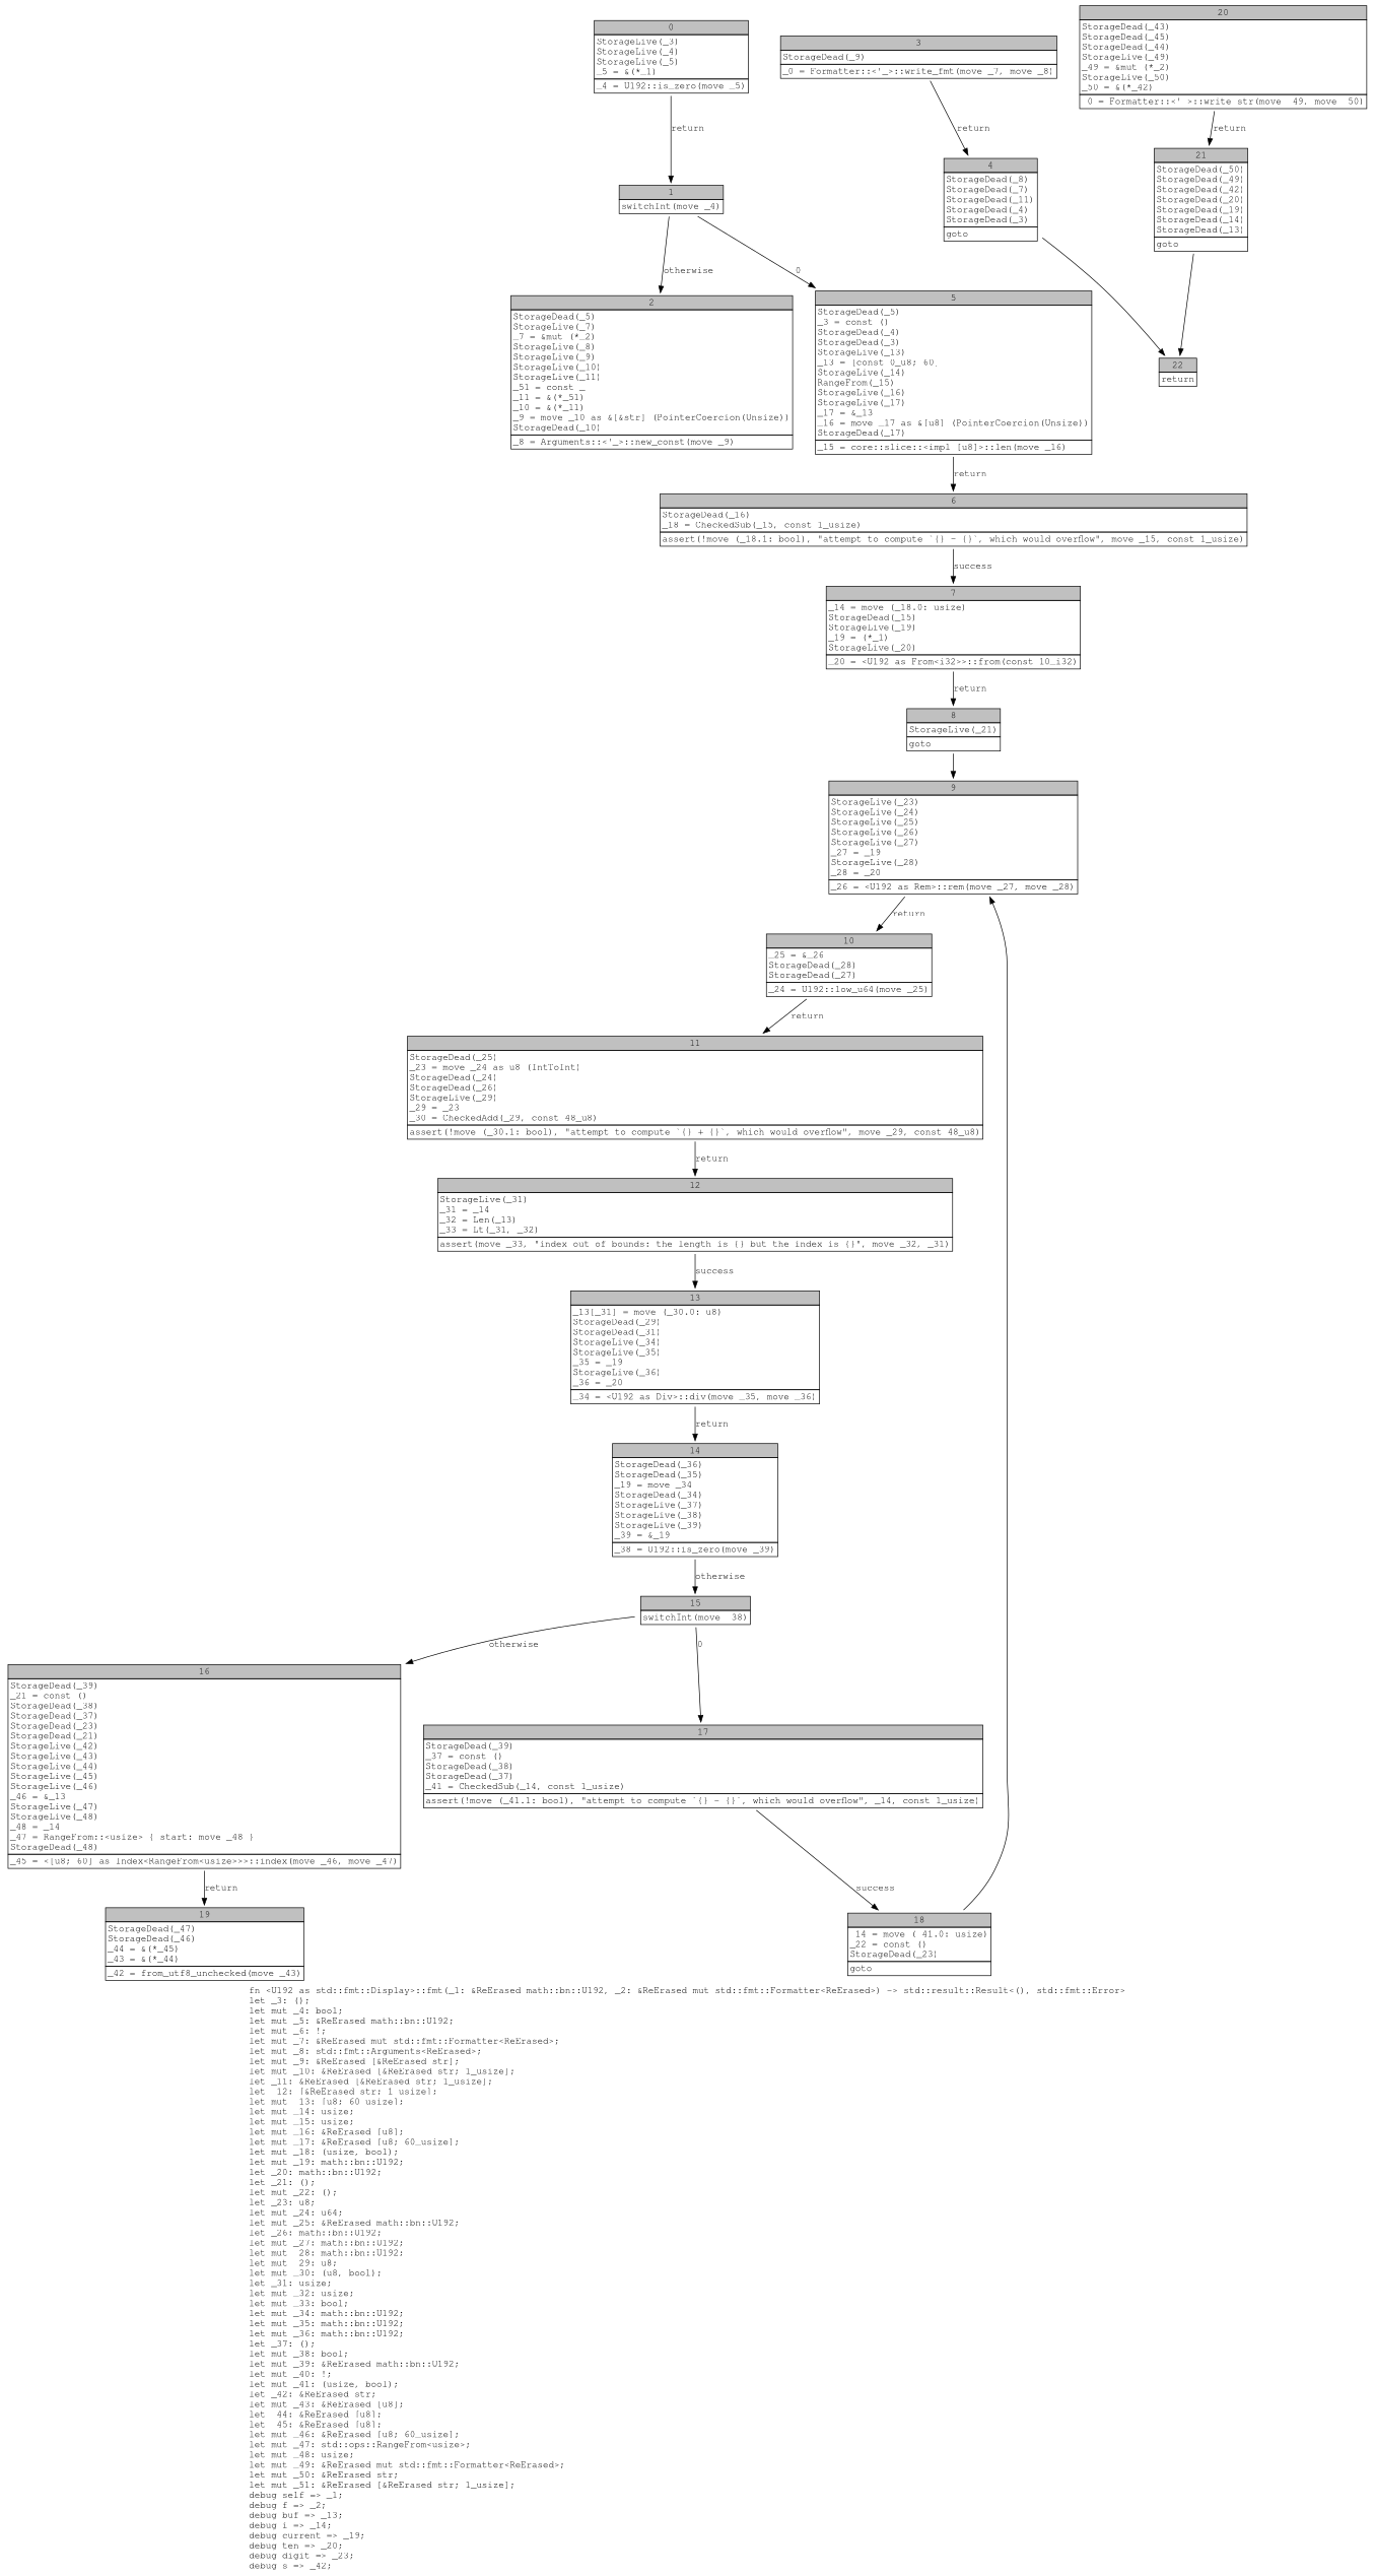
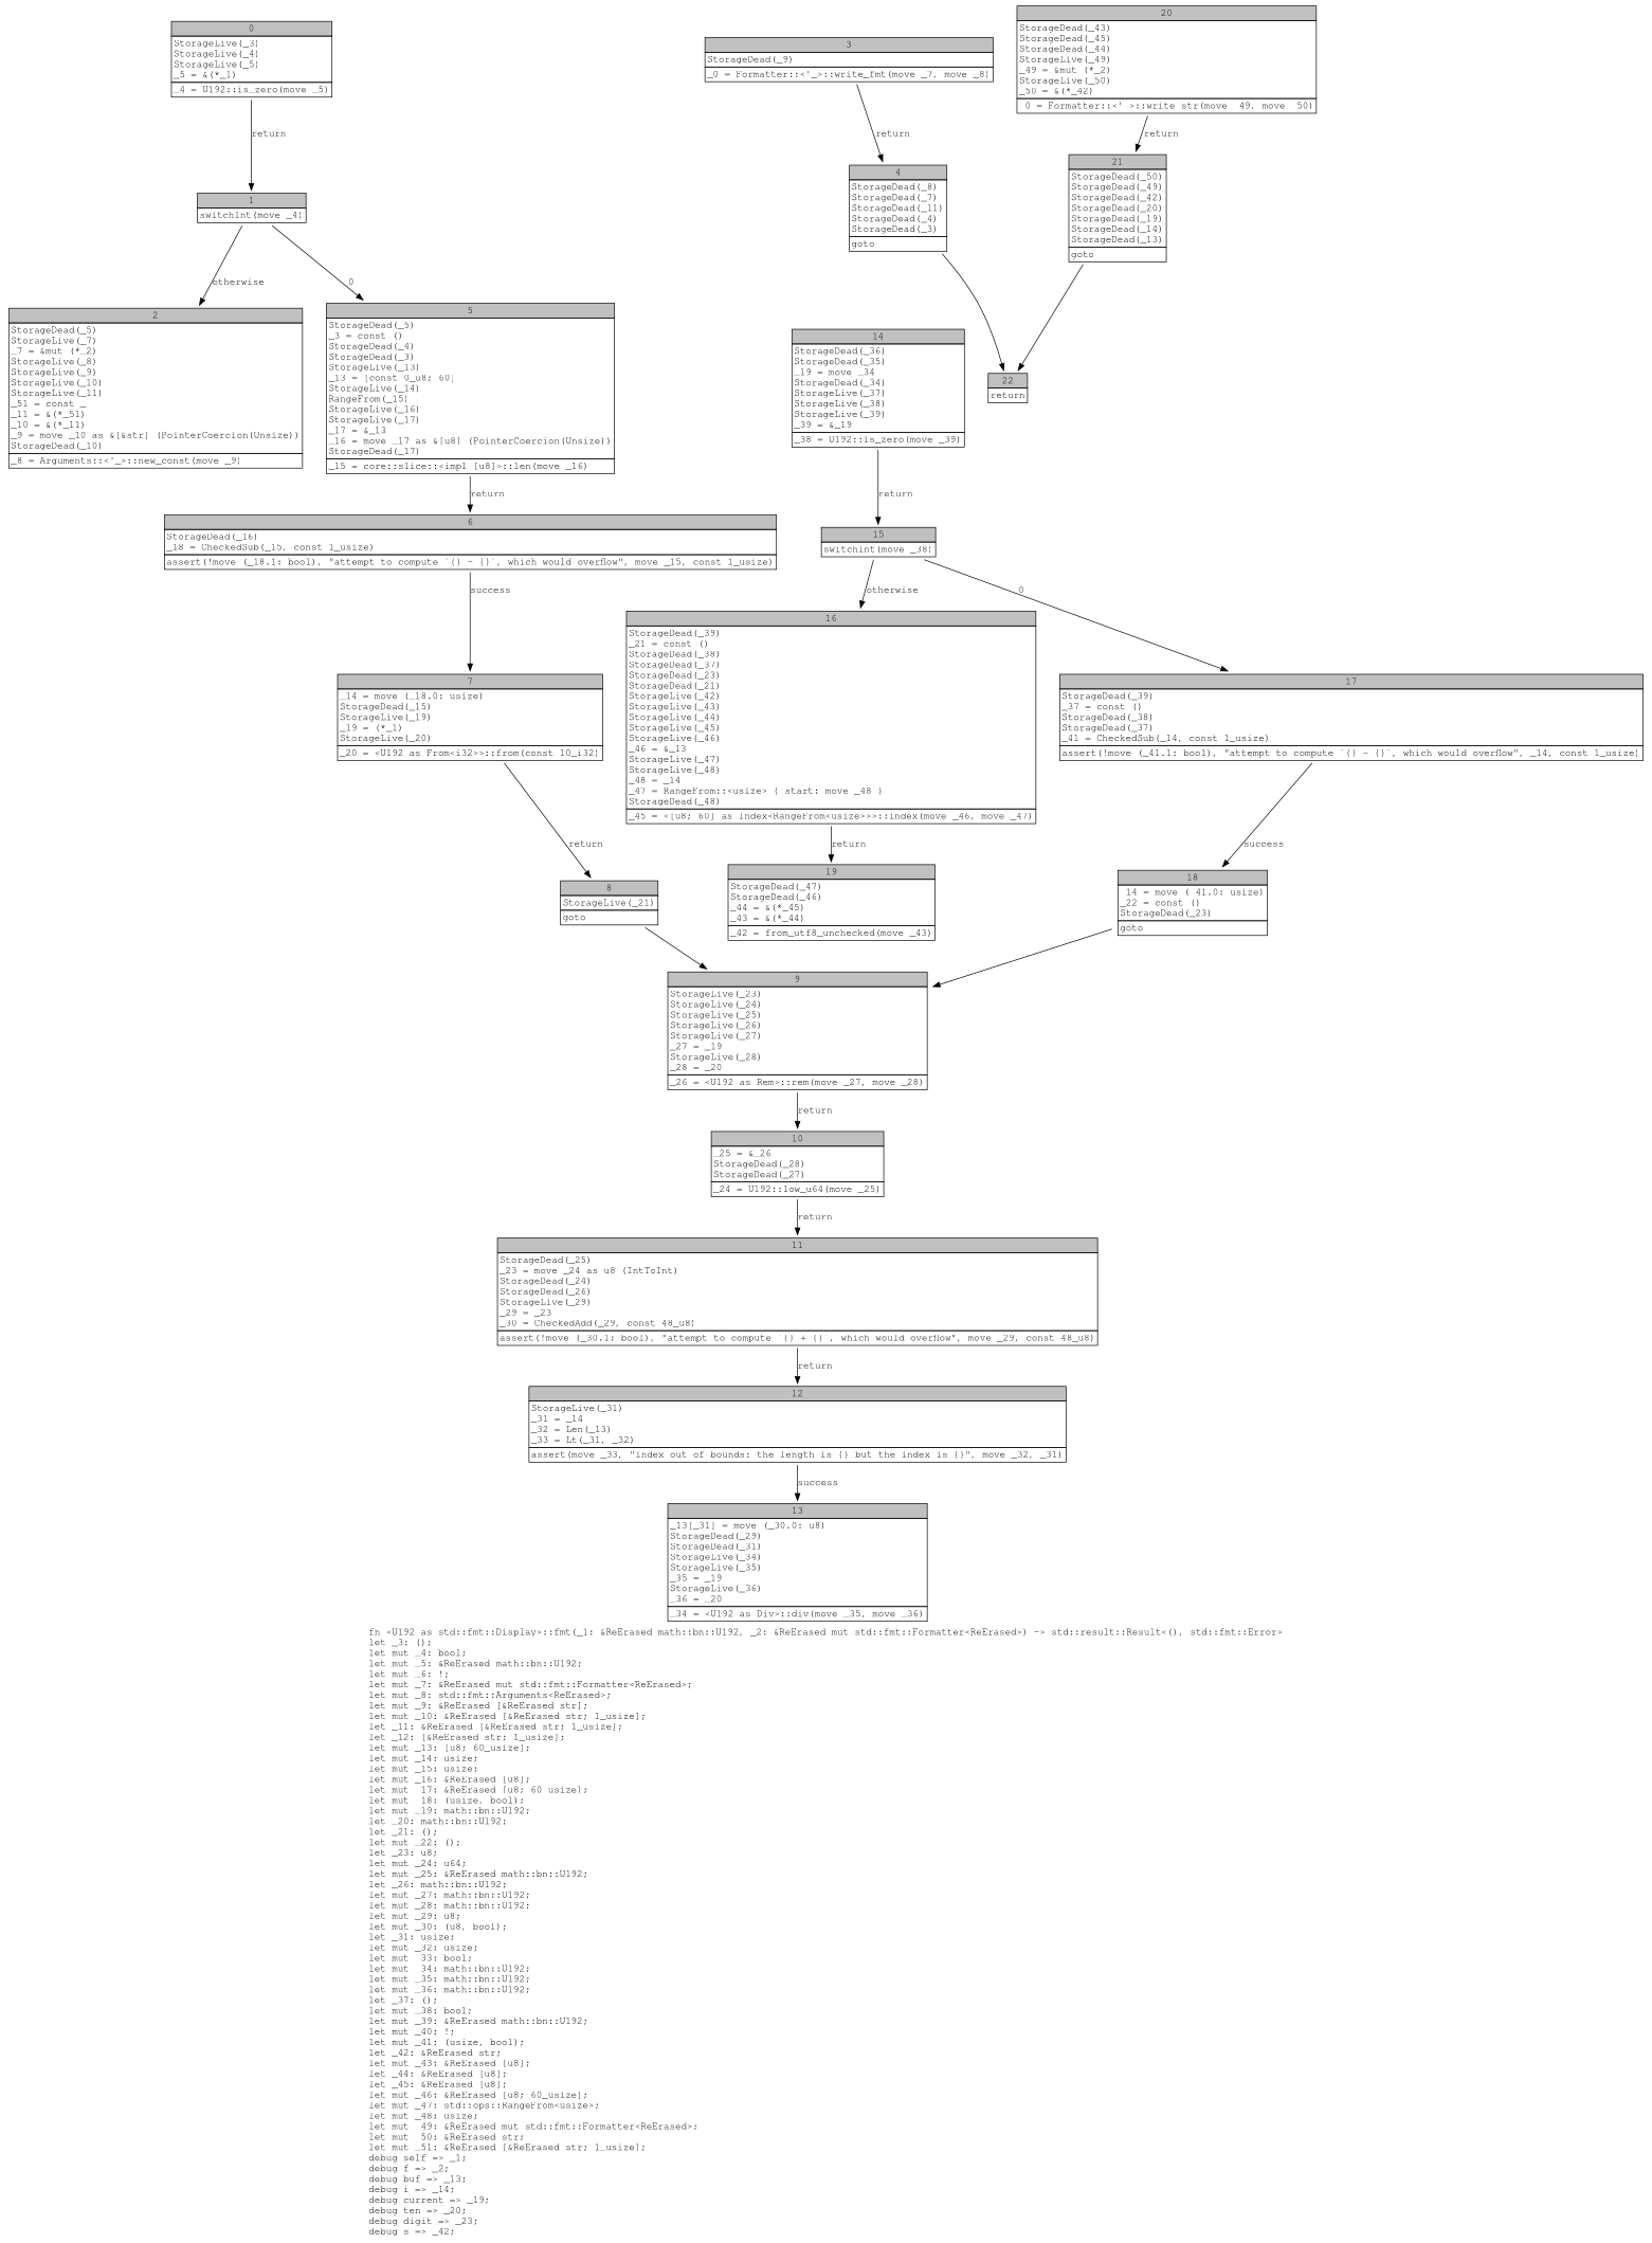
  digraph {
    fontname="Courier, monospace"
    label=<fn &lt;U192 as std::fmt::Display&gt;::fmt(_1: &amp;ReErased math::bn::U192, _2: &amp;ReErased mut std::fmt::Formatter&lt;ReErased&gt;) -&gt; std::result::Result&lt;(), std::fmt::Error&gt;<br align="left"/>let _3: ();<br align="left"/>let mut _4: bool;<br align="left"/>let mut _5: &amp;ReErased math::bn::U192;<br align="left"/>let mut _6: !;<br align="left"/>let mut _7: &amp;ReErased mut std::fmt::Formatter&lt;ReErased&gt;;<br align="left"/>let mut _8: std::fmt::Arguments&lt;ReErased&gt;;<br align="left"/>let mut _9: &amp;ReErased [&amp;ReErased str];<br align="left"/>let mut _10: &amp;ReErased [&amp;ReErased str; 1_usize];<br align="left"/>let _11: &amp;ReErased [&amp;ReErased str; 1_usize];<br align="left"/>let _12: [&amp;ReErased str; 1_usize];<br align="left"/>let mut _13: [u8; 60_usize];<br align="left"/>let mut _14: usize;<br align="left"/>let mut _15: usize;<br align="left"/>let mut _16: &amp;ReErased [u8];<br align="left"/>let mut _17: &amp;ReErased [u8; 60_usize];<br align="left"/>let mut _18: (usize, bool);<br align="left"/>let mut _19: math::bn::U192;<br align="left"/>let _20: math::bn::U192;<br align="left"/>let _21: ();<br align="left"/>let mut _22: ();<br align="left"/>let _23: u8;<br align="left"/>let mut _24: u64;<br align="left"/>let mut _25: &amp;ReErased math::bn::U192;<br align="left"/>let _26: math::bn::U192;<br align="left"/>let mut _27: math::bn::U192;<br align="left"/>let mut _28: math::bn::U192;<br align="left"/>let mut _29: u8;<br align="left"/>let mut _30: (u8, bool);<br align="left"/>let _31: usize;<br align="left"/>let mut _32: usize;<br align="left"/>let mut _33: bool;<br align="left"/>let mut _34: math::bn::U192;<br align="left"/>let mut _35: math::bn::U192;<br align="left"/>let mut _36: math::bn::U192;<br align="left"/>let _37: ();<br align="left"/>let mut _38: bool;<br align="left"/>let mut _39: &amp;ReErased math::bn::U192;<br align="left"/>let mut _40: !;<br align="left"/>let mut _41: (usize, bool);<br align="left"/>let _42: &amp;ReErased str;<br align="left"/>let mut _43: &amp;ReErased [u8];<br align="left"/>let _44: &amp;ReErased [u8];<br align="left"/>let _45: &amp;ReErased [u8];<br align="left"/>let mut _46: &amp;ReErased [u8; 60_usize];<br align="left"/>let mut _47: std::ops::RangeFrom&lt;usize&gt;;<br align="left"/>let mut _48: usize;<br align="left"/>let mut _49: &amp;ReErased mut std::fmt::Formatter&lt;ReErased&gt;;<br align="left"/>let mut _50: &amp;ReErased str;<br align="left"/>let mut _51: &amp;ReErased [&amp;ReErased str; 1_usize];<br align="left"/>debug self =&gt; _1;<br align="left"/>debug f =&gt; _2;<br align="left"/>debug buf =&gt; _13;<br align="left"/>debug i =&gt; _14;<br align="left"/>debug current =&gt; _19;<br align="left"/>debug ten =&gt; _20;<br align="left"/>debug digit =&gt; _23;<br align="left"/>debug s =&gt; _42;<br align="left"/>>
    node [fontname="Courier, monospace" shape=none]
    edge [fontname="Courier, monospace"]
    n1 [label=<<table border="0" cellborder="1" cellspacing="0"><tr><td bgcolor="gray" align="center" colspan="1">0</td></tr><tr><td align="left" balign="left">StorageLive(_3)<br/>StorageLive(_4)<br/>StorageLive(_5)<br/>_5 = &amp;(*_1)<br/></td></tr><tr><td align="left">_4 = U192::is_zero(move _5)</td></tr></table>>]
    n2 [label=<<table border="0" cellborder="1" cellspacing="0"><tr><td bgcolor="gray" align="center" colspan="1">1</td></tr><tr><td align="left">switchInt(move _4)</td></tr></table>>]
    n3 [label=<<table border="0" cellborder="1" cellspacing="0"><tr><td bgcolor="gray" align="center" colspan="1">2</td></tr><tr><td align="left" balign="left">StorageDead(_5)<br/>StorageLive(_7)<br/>_7 = &amp;mut (*_2)<br/>StorageLive(_8)<br/>StorageLive(_9)<br/>StorageLive(_10)<br/>StorageLive(_11)<br/>_51 = const _<br/>_11 = &amp;(*_51)<br/>_10 = &amp;(*_11)<br/>_9 = move _10 as &amp;[&amp;str] (PointerCoercion(Unsize))<br/>StorageDead(_10)<br/></td></tr><tr><td align="left">_8 = Arguments::&lt;'_&gt;::new_const(move _9)</td></tr></table>>]
    n4 [label=<<table border="0" cellborder="1" cellspacing="0"><tr><td bgcolor="gray" align="center" colspan="1">5</td></tr><tr><td align="left" balign="left">StorageDead(_5)<br/>_3 = const ()<br/>StorageDead(_4)<br/>StorageDead(_3)<br/>StorageLive(_13)<br/>_13 = [const 0_u8; 60]<br/>StorageLive(_14)<br/>RangeFrom(_15)<br/>StorageLive(_16)<br/>StorageLive(_17)<br/>_17 = &amp;_13<br/>_16 = move _17 as &amp;[u8] (PointerCoercion(Unsize))<br/>StorageDead(_17)<br/></td></tr><tr><td align="left">_15 = core::slice::&lt;impl [u8]&gt;::len(move _16)</td></tr></table>>]
    n5 [label=<<table border="0" cellborder="1" cellspacing="0"><tr><td bgcolor="gray" align="center" colspan="1">6</td></tr><tr><td align="left" balign="left">StorageDead(_16)<br/>_18 = CheckedSub(_15, const 1_usize)<br/></td></tr><tr><td align="left">assert(!move (_18.1: bool), &quot;attempt to compute `{} - {}`, which would overflow&quot;, move _15, const 1_usize)</td></tr></table>>]
    n6 [label=<<table border="0" cellborder="1" cellspacing="0"><tr><td bgcolor="gray" align="center" colspan="1">3</td></tr><tr><td align="left" balign="left">StorageDead(_9)<br/></td></tr><tr><td align="left">_0 = Formatter::&lt;'_&gt;::write_fmt(move _7, move _8)</td></tr></table>>]
    n7 [label=<<table border="0" cellborder="1" cellspacing="0"><tr><td bgcolor="gray" align="center" colspan="1">4</td></tr><tr><td align="left" balign="left">StorageDead(_8)<br/>StorageDead(_7)<br/>StorageDead(_11)<br/>StorageDead(_4)<br/>StorageDead(_3)<br/></td></tr><tr><td align="left">goto</td></tr></table>>]
    n8 [label=<<table border="0" cellborder="1" cellspacing="0"><tr><td bgcolor="gray" align="center" colspan="1">22</td></tr><tr><td align="left">return</td></tr></table>>]
    n9 [label=<<table border="0" cellborder="1" cellspacing="0"><tr><td bgcolor="gray" align="center" colspan="1">7</td></tr><tr><td align="left" balign="left">_14 = move (_18.0: usize)<br/>StorageDead(_15)<br/>StorageLive(_19)<br/>_19 = (*_1)<br/>StorageLive(_20)<br/></td></tr><tr><td align="left">_20 = &lt;U192 as From&lt;i32&gt;&gt;::from(const 10_i32)</td></tr></table>>]
    n10 [label=<<table border="0" cellborder="1" cellspacing="0"><tr><td bgcolor="gray" align="center" colspan="1">8</td></tr><tr><td align="left" balign="left">StorageLive(_21)<br/></td></tr><tr><td align="left">goto</td></tr></table>>]
    n11 [label=<<table border="0" cellborder="1" cellspacing="0"><tr><td bgcolor="gray" align="center" colspan="1">9</td></tr><tr><td align="left" balign="left">StorageLive(_23)<br/>StorageLive(_24)<br/>StorageLive(_25)<br/>StorageLive(_26)<br/>StorageLive(_27)<br/>_27 = _19<br/>StorageLive(_28)<br/>_28 = _20<br/></td></tr><tr><td align="left">_26 = &lt;U192 as Rem&gt;::rem(move _27, move _28)</td></tr></table>>]
    n12 [label=<<table border="0" cellborder="1" cellspacing="0"><tr><td bgcolor="gray" align="center" colspan="1">10</td></tr><tr><td align="left" balign="left">_25 = &amp;_26<br/>StorageDead(_28)<br/>StorageDead(_27)<br/></td></tr><tr><td align="left">_24 = U192::low_u64(move _25)</td></tr></table>>]
    n13 [label=<<table border="0" cellborder="1" cellspacing="0"><tr><td bgcolor="gray" align="center" colspan="1">11</td></tr><tr><td align="left" balign="left">StorageDead(_25)<br/>_23 = move _24 as u8 (IntToInt)<br/>StorageDead(_24)<br/>StorageDead(_26)<br/>StorageLive(_29)<br/>_29 = _23<br/>_30 = CheckedAdd(_29, const 48_u8)<br/></td></tr><tr><td align="left">assert(!move (_30.1: bool), &quot;attempt to compute `{} + {}`, which would overflow&quot;, move _29, const 48_u8)</td></tr></table>>]
    n14 [label=<<table border="0" cellborder="1" cellspacing="0"><tr><td bgcolor="gray" align="center" colspan="1">12</td></tr><tr><td align="left" balign="left">StorageLive(_31)<br/>_31 = _14<br/>_32 = Len(_13)<br/>_33 = Lt(_31, _32)<br/></td></tr><tr><td align="left">assert(move _33, &quot;index out of bounds: the length is {} but the index is {}&quot;, move _32, _31)</td></tr></table>>]
    n15 [label=<<table border="0" cellborder="1" cellspacing="0"><tr><td bgcolor="gray" align="center" colspan="1">13</td></tr><tr><td align="left" balign="left">_13[_31] = move (_30.0: u8)<br/>StorageDead(_29)<br/>StorageDead(_31)<br/>StorageLive(_34)<br/>StorageLive(_35)<br/>_35 = _19<br/>StorageLive(_36)<br/>_36 = _20<br/></td></tr><tr><td align="left">_34 = &lt;U192 as Div&gt;::div(move _35, move _36)</td></tr></table>>]
    n16 [label=<<table border="0" cellborder="1" cellspacing="0"><tr><td bgcolor="gray" align="center" colspan="1">14</td></tr><tr><td align="left" balign="left">StorageDead(_36)<br/>StorageDead(_35)<br/>_19 = move _34<br/>StorageDead(_34)<br/>StorageLive(_37)<br/>StorageLive(_38)<br/>StorageLive(_39)<br/>_39 = &amp;_19<br/></td></tr><tr><td align="left">_38 = U192::is_zero(move _39)</td></tr></table>>]
    n17 [label=<<table border="0" cellborder="1" cellspacing="0"><tr><td bgcolor="gray" align="center" colspan="1">15</td></tr><tr><td align="left">switchInt(move _38)</td></tr></table>>]
    n18 [label=<<table border="0" cellborder="1" cellspacing="0"><tr><td bgcolor="gray" align="center" colspan="1">16</td></tr><tr><td align="left" balign="left">StorageDead(_39)<br/>_21 = const ()<br/>StorageDead(_38)<br/>StorageDead(_37)<br/>StorageDead(_23)<br/>StorageDead(_21)<br/>StorageLive(_42)<br/>StorageLive(_43)<br/>StorageLive(_44)<br/>StorageLive(_45)<br/>StorageLive(_46)<br/>_46 = &amp;_13<br/>StorageLive(_47)<br/>StorageLive(_48)<br/>_48 = _14<br/>_47 = RangeFrom::&lt;usize&gt; { start: move _48 }<br/>StorageDead(_48)<br/></td></tr><tr><td align="left">_45 = &lt;[u8; 60] as Index&lt;RangeFrom&lt;usize&gt;&gt;&gt;::index(move _46, move _47)</td></tr></table>>]
    n19 [label=<<table border="0" cellborder="1" cellspacing="0"><tr><td bgcolor="gray" align="center" colspan="1">17</td></tr><tr><td align="left" balign="left">StorageDead(_39)<br/>_37 = const ()<br/>StorageDead(_38)<br/>StorageDead(_37)<br/>_41 = CheckedSub(_14, const 1_usize)<br/></td></tr><tr><td align="left">assert(!move (_41.1: bool), &quot;attempt to compute `{} - {}`, which would overflow&quot;, _14, const 1_usize)</td></tr></table>>]
    n20 [label=<<table border="0" cellborder="1" cellspacing="0"><tr><td bgcolor="gray" align="center" colspan="1">19</td></tr><tr><td align="left" balign="left">StorageDead(_47)<br/>StorageDead(_46)<br/>_44 = &amp;(*_45)<br/>_43 = &amp;(*_44)<br/></td></tr><tr><td align="left">_42 = from_utf8_unchecked(move _43)</td></tr></table>>]
    n21 [label=<<table border="0" cellborder="1" cellspacing="0"><tr><td bgcolor="gray" align="center" colspan="1">18</td></tr><tr><td align="left" balign="left">_14 = move (_41.0: usize)<br/>_22 = const ()<br/>StorageDead(_23)<br/></td></tr><tr><td align="left">goto</td></tr></table>>]
    n22 [label=<<table border="0" cellborder="1" cellspacing="0"><tr><td bgcolor="gray" align="center" colspan="1">20</td></tr><tr><td align="left" balign="left">StorageDead(_43)<br/>StorageDead(_45)<br/>StorageDead(_44)<br/>StorageLive(_49)<br/>_49 = &amp;mut (*_2)<br/>StorageLive(_50)<br/>_50 = &amp;(*_42)<br/></td></tr><tr><td align="left">_0 = Formatter::&lt;'_&gt;::write_str(move _49, move _50)</td></tr></table>>]
    n23 [label=<<table border="0" cellborder="1" cellspacing="0"><tr><td bgcolor="gray" align="center" colspan="1">21</td></tr><tr><td align="left" balign="left">StorageDead(_50)<br/>StorageDead(_49)<br/>StorageDead(_42)<br/>StorageDead(_20)<br/>StorageDead(_19)<br/>StorageDead(_14)<br/>StorageDead(_13)<br/></td></tr><tr><td align="left">goto</td></tr></table>>]
    n1 -> n2 [label=return]
    n2 -> n3 [label=otherwise]
    n2 -> n4 [label=0]
    n4 -> n5 [label=return]
    n5 -> n9 [label=success]
    n6 -> n7 [label=return]
    n7 -> n8
    n9 -> n10 [label=return]
    n10 -> n11
    n11 -> n12 [label=return]
    n12 -> n13 [label=return]
    n13 -> n14 [label=return]
    n14 -> n15 [label=success]
-   n15 -> n16 [label=return]
-   n16 -> n17 [label=otherwise]
+   n16 -> n17 [label=return]
    n17 -> n18 [label=otherwise]
    n17 -> n19 [label=0]
    n18 -> n20 [label=return]
    n19 -> n21 [label=success]
    n21 -> n11
    n22 -> n23 [label=return]
    n23 -> n8
  }
